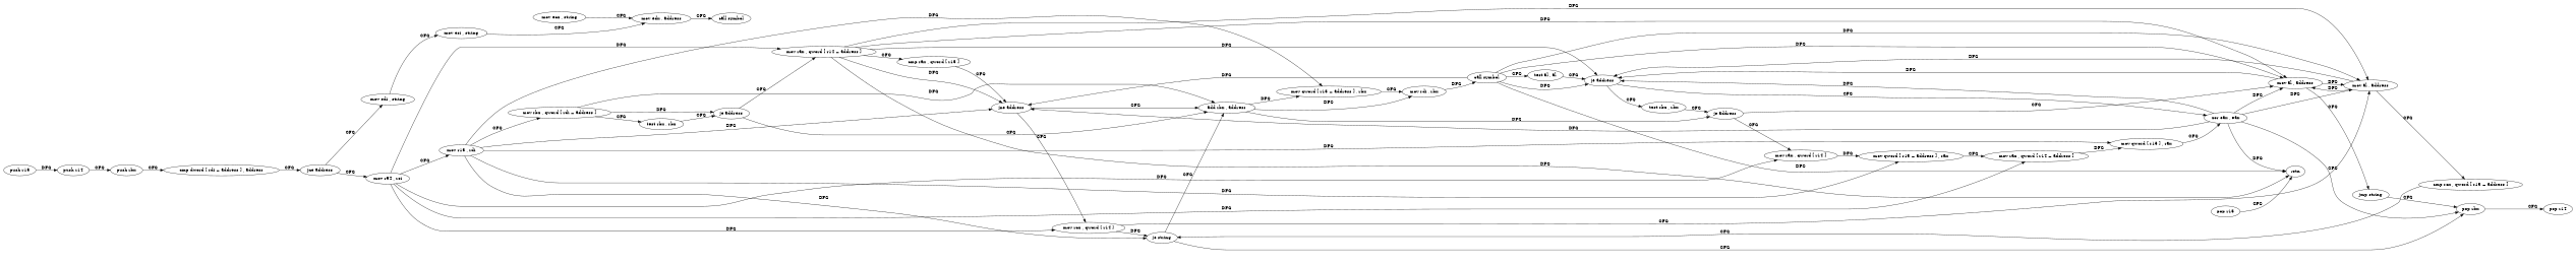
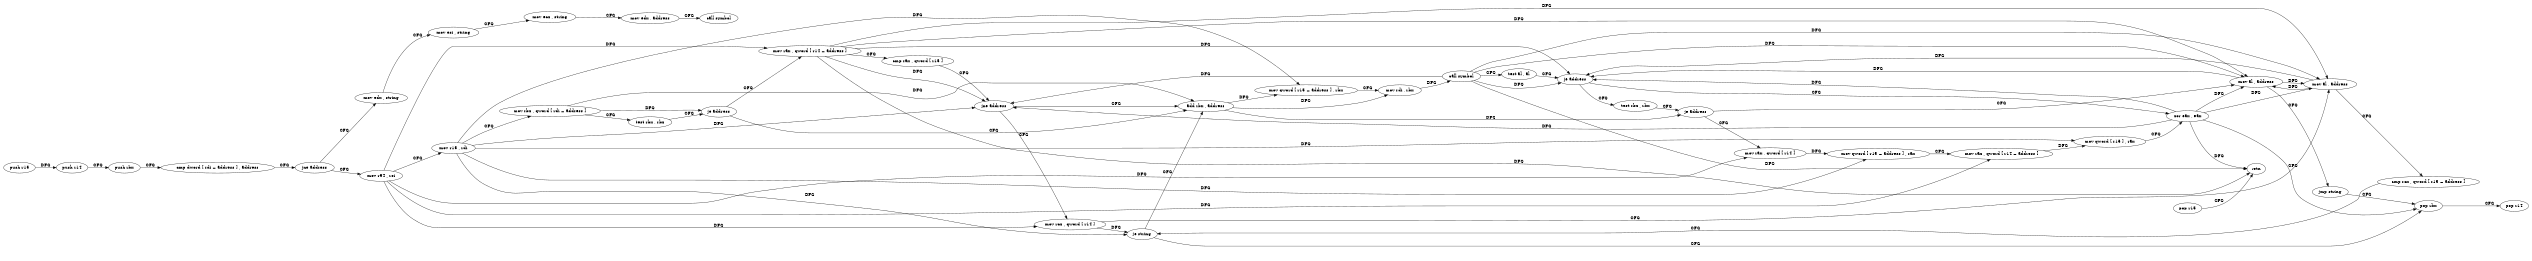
  digraph {
    rankdir=LR
    n1 [label="push r15"]
    n2 [label="push r14"]
    n3 [label="push rbx"]
    n4 [label="cmp dword [ rdi + address ] , address"]
    n5 [label="jne address"]
-   n6 [label="mov edi , string"]
+   n6 [label="mov edx , string"]
    n7 [label="mov r94 , rsi"]
    n8 [label="mov esi , string"]
    n9 [label="mov r15 , rdi"]
    n10 [label="mov rax , qword [ r14 + address ]"]
    n11 [label="mov rcx , qword [ r14 ]"]
    n12 [label="mov rax , qword [ r14 ]"]
    n13 [label="mov rax , qword [ r14 + address ]"]
    n14 [label="mov ecx , string"]
    n15 [label="mov rbx , qword [ rdi + address ]"]
    n16 [label="mov qword [ r15 + address ] , rbx"]
    n17 [label="jne address"]
    n18 [label="je string"]
    n19 [label="mov qword [ r15 + address ] , rax"]
    n20 [label="mov qword [ r15 ] , rax"]
    n21 [label="je address"]
    n22 [label="cmp rax , qword [ r15 ]"]
    n23 [label="mov al , address"]
    n24 [label="mov al , address"]
    n25 [label=retn]
    n26 [label="mov edx , address"]
    n27 [label="call symbol"]
    n28 [label="test rbx , rbx"]
    n29 [label="je address"]
    n30 [label="add rbx , address"]
    n31 [label="mov rdi , rbx"]
    n32 [label="pop rbx"]
    n33 [label="xor eax , eax"]
    n34 [label="je address"]
    n35 [label="call symbol"]
    n36 [label="test rbx , rbx"]
    n37 [label="jmp string"]
    n38 [label="cmp rcx , qword [ r15 + address ]"]
    n39 [label="test al , al"]
    n40 [label="pop r14"]
    n41 [label="pop r15"]
    n1 -> n2 [label=DFG]
    n2 -> n3 [label=CFG]
    n3 -> n4 [label=CFG]
    n4 -> n5 [label=CFG]
    n5 -> n6 [label=CFG]
    n5 -> n7 [label=CFG]
    n6 -> n8 [label=CFG]
    n7 -> n9 [label=CFG]
    n7 -> n10 [label=DFG]
    n7 -> n11 [label=DFG]
    n7 -> n12 [label=DFG]
    n7 -> n13 [label=DFG]
-   n8 -> n26 [label=CFG]
+   n8 -> n14 [label=CFG]
    n9 -> n15 [label=CFG]
    n9 -> n16 [label=DFG]
    n9 -> n17 [label=DFG]
    n9 -> n18 [label=DFG]
    n9 -> n19 [label=DFG]
    n9 -> n20 [label=DFG]
    n10 -> n17 [label=DFG]
    n10 -> n21 [label=DFG]
    n10 -> n22 [label=CFG]
    n10 -> n23 [label=DFG]
    n10 -> n24 [label=DFG]
    n10 -> n25 [label=DFG]
    n11 -> n18 [label=DFG]
    n11 -> n24 [label=CFG]
    n12 -> n19 [label=DFG]
    n13 -> n20 [label=DFG]
    n14 -> n26 [label=CFG]
    n15 -> n28 [label=CFG]
    n15 -> n29 [label=DFG]
    n15 -> n30 [label=DFG]
    n16 -> n31 [label=CFG]
    n17 -> n11 [label=CFG]
    n17 -> n30 [label=CFG]
    n18 -> n30 [label=CFG]
    n18 -> n32 [label=CFG]
    n19 -> n13 [label=CFG]
    n20 -> n33 [label=CFG]
    n21 -> n33 [label=CFG]
    n21 -> n36 [label=CFG]
    n22 -> n17 [label=CFG]
    n23 -> n21 [label=DFG]
    n23 -> n24 [label=DFG]
    n23 -> n37 [label=CFG]
    n24 -> n21 [label=DFG]
    n24 -> n23 [label=DFG]
    n24 -> n38 [label=CFG]
    n26 -> n27 [label=CFG]
    n28 -> n29 [label=CFG]
    n29 -> n10 [label=CFG]
    n29 -> n30 [label=CFG]
    n30 -> n16 [label=DFG]
    n30 -> n31 [label=DFG]
    n30 -> n34 [label=DFG]
    n31 -> n35 [label=DFG]
    n32 -> n40 [label=CFG]
    n33 -> n17 [label=DFG]
    n33 -> n21 [label=DFG]
    n33 -> n23 [label=DFG]
    n33 -> n24 [label=DFG]
    n33 -> n25 [label=DFG]
    n33 -> n32 [label=CFG]
    n34 -> n12 [label=CFG]
    n34 -> n23 [label=CFG]
    n35 -> n17 [label=DFG]
    n35 -> n21 [label=DFG]
    n35 -> n23 [label=DFG]
    n35 -> n24 [label=DFG]
    n35 -> n25 [label=DFG]
    n35 -> n39 [label=CFG]
    n36 -> n34 [label=CFG]
    n37 -> n32 [label=CFG]
    n38 -> n18 [label=CFG]
    n39 -> n21 [label=CFG]
    n41 -> n25 [label=CFG]
  }
